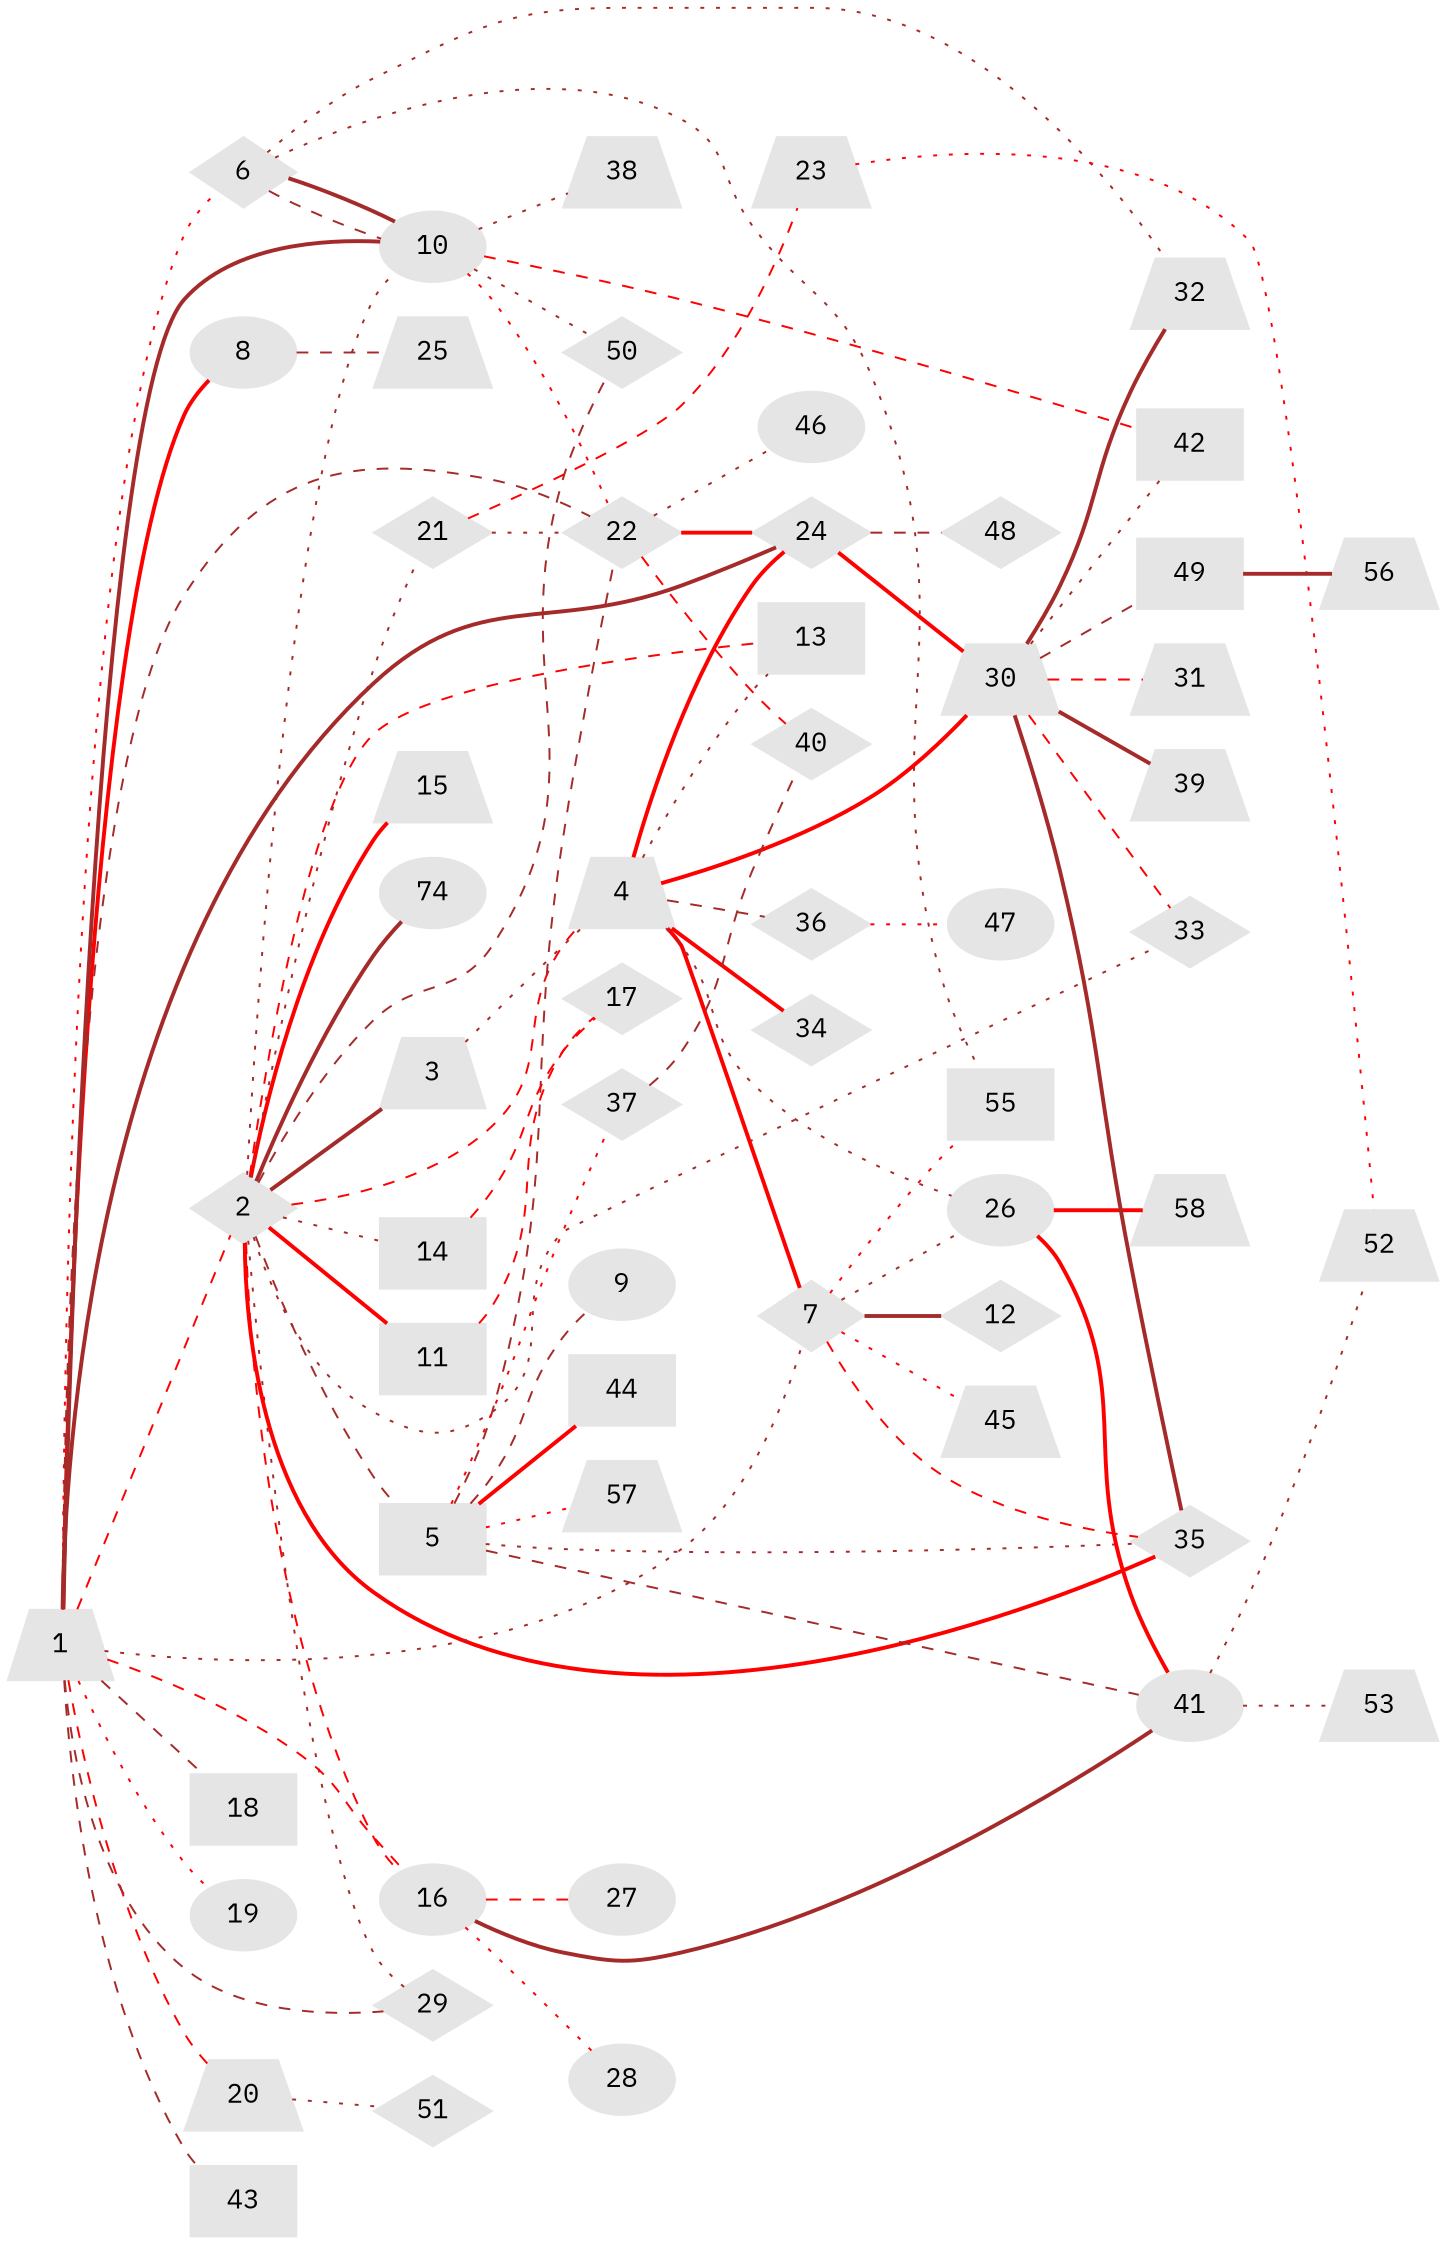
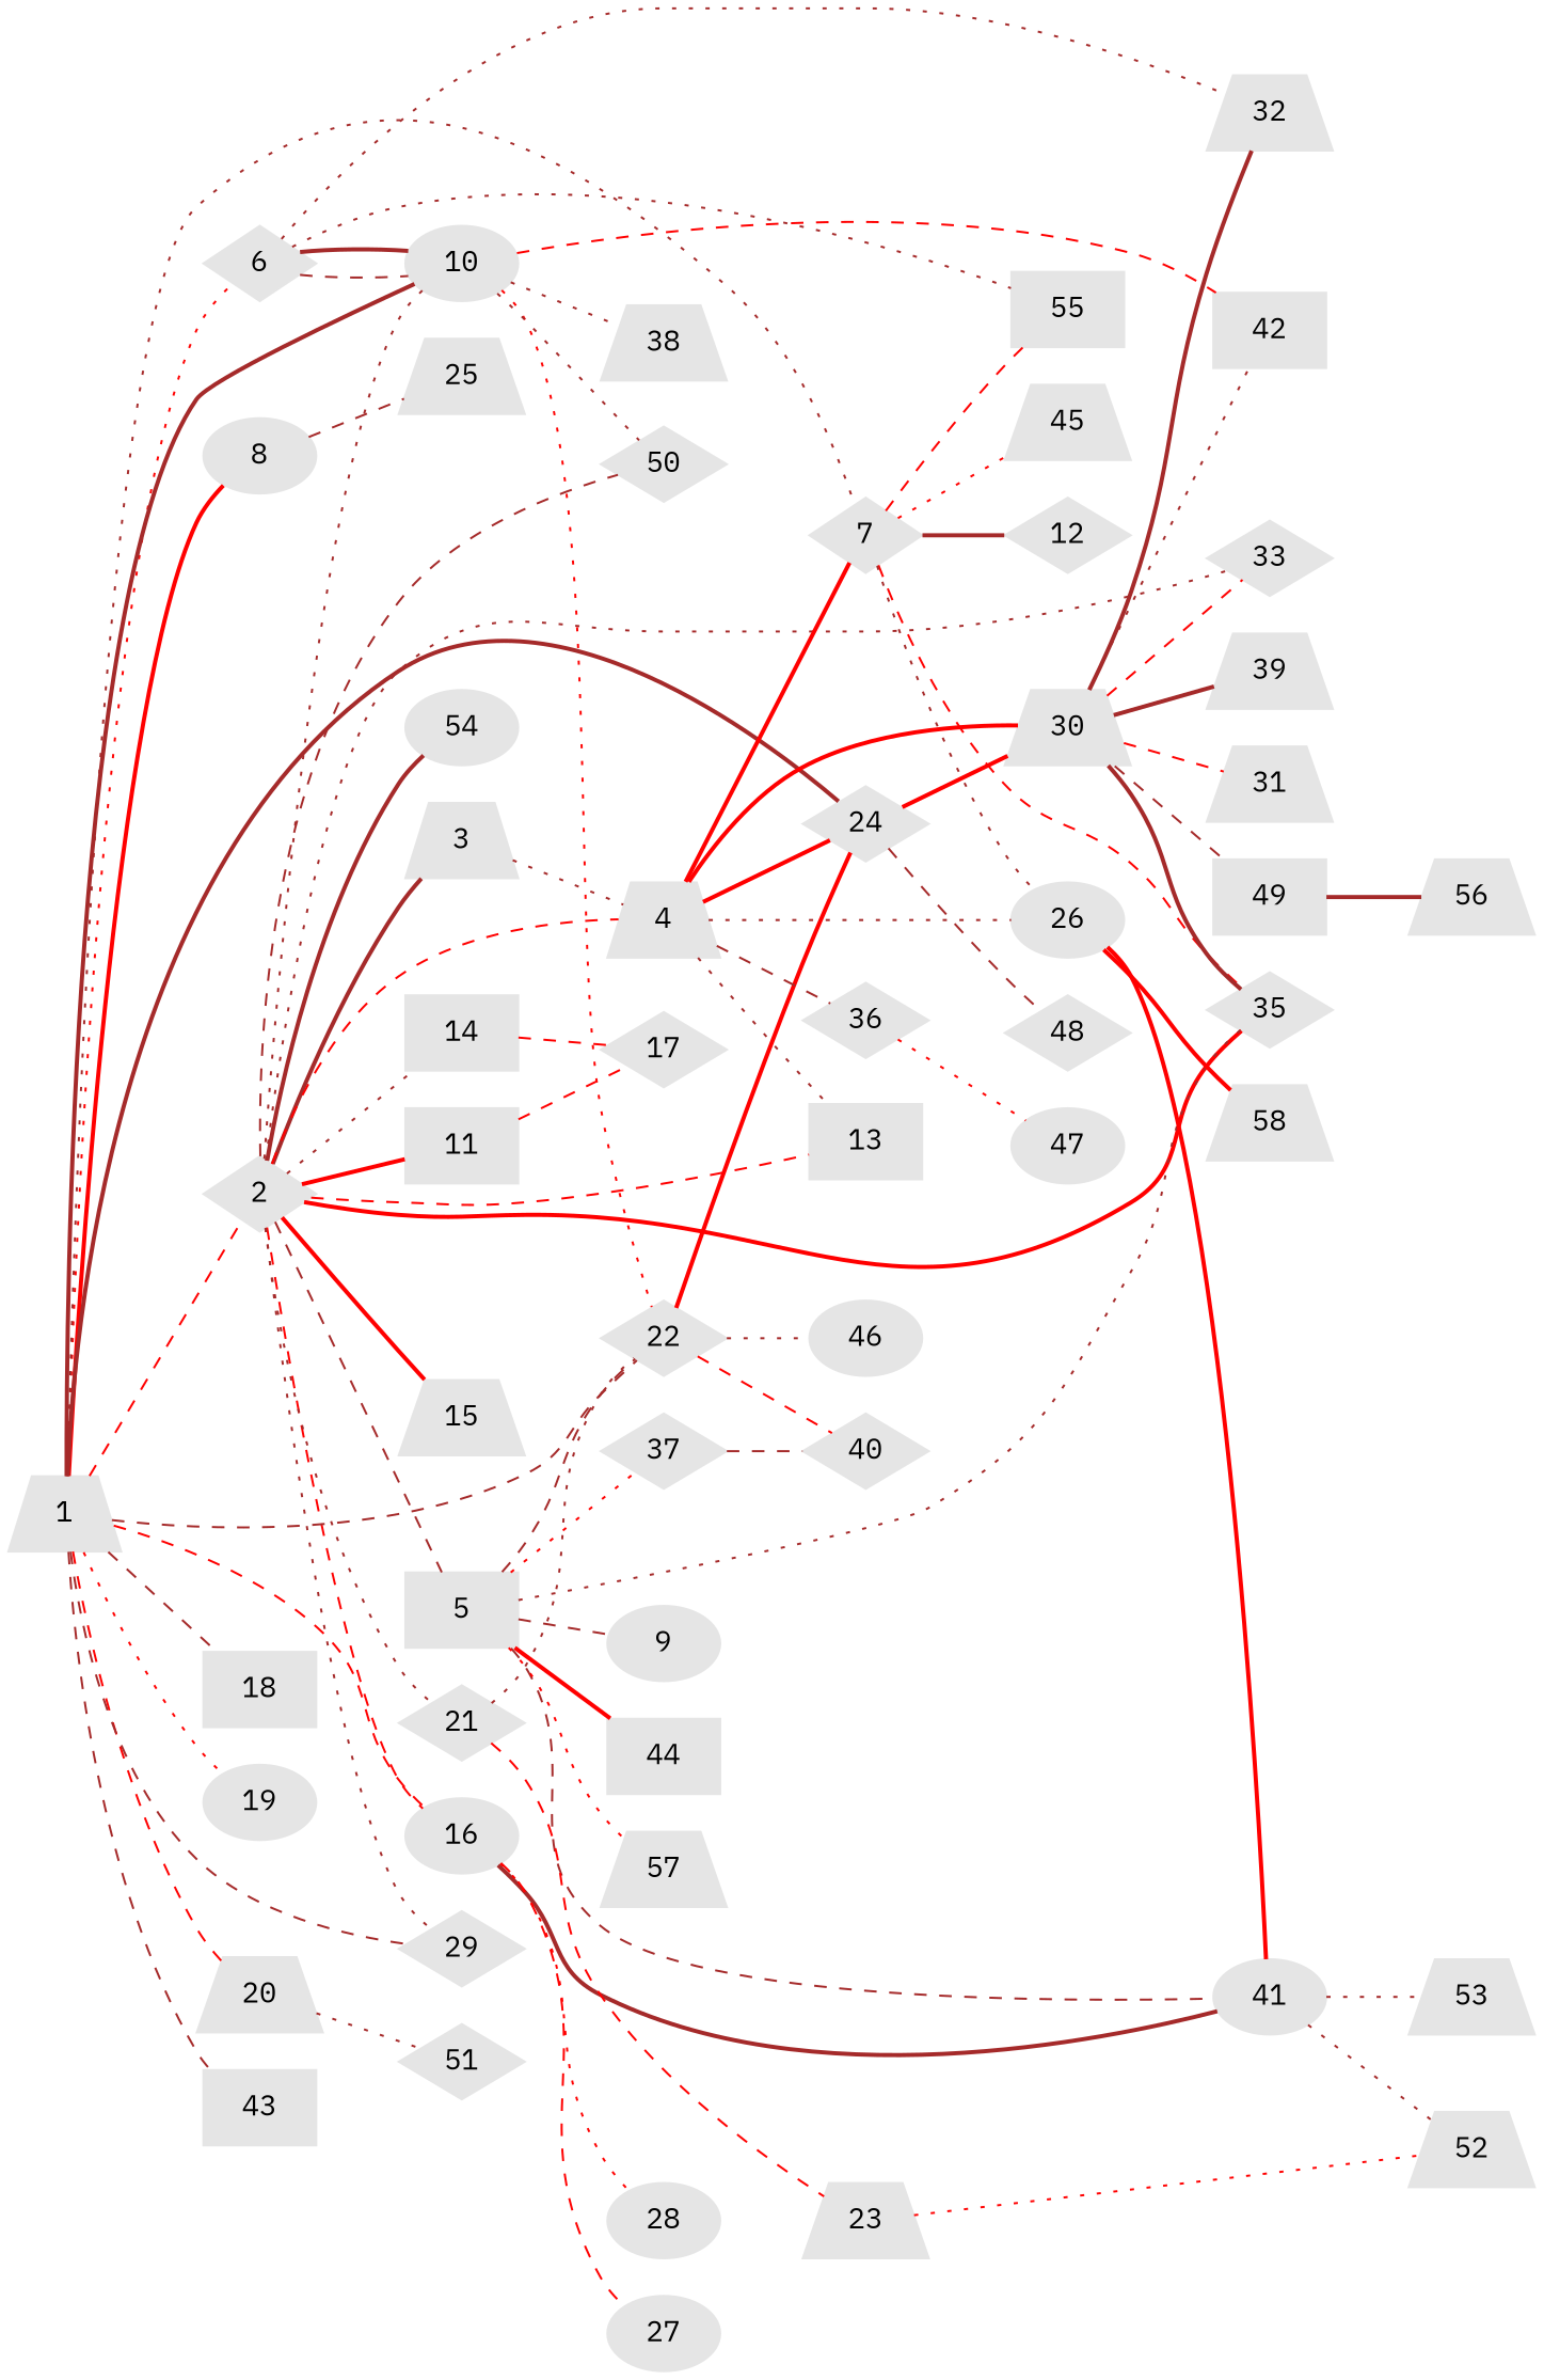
  graph {
    fontname="IBM Plex Mono"
    rankdir=LR
    node [color=gray90 fontname="IBM Plex Mono" shape=diamond style=filled]
    edge [color=brown fontname="IBM Plex Mono" style=dashed]
    2
    1 [shape=trapezium]
    6
    7
    8 [shape=ellipse]
    10 [shape=ellipse]
    16 [shape=ellipse]
    18 [shape=box]
    19 [shape=ellipse]
    20 [shape=trapezium]
    22
    24
    29
    43 [shape=box]
    3 [shape=trapezium]
    4 [shape=trapezium]
    5 [shape=box]
    11 [shape=box]
    13 [shape=box]
    14 [shape=box]
    15 [shape=trapezium]
    21
    35
    50
-   54 [shape=ellipse label=74]
+   54 [shape=ellipse]
    33
    32 [shape=trapezium]
    55 [shape=box]
    26 [shape=ellipse]
    12
    45 [shape=trapezium]
    25 [shape=trapezium]
    38 [shape=trapezium]
    42 [shape=box]
    41 [shape=ellipse]
    27 [shape=ellipse]
    28 [shape=ellipse]
    51
    40
    46 [shape=ellipse]
    30 [shape=trapezium]
    48
-   34
    36
    9 [shape=ellipse]
    37
    44 [shape=box]
    57 [shape=trapezium]
    17
    23 [shape=trapezium]
    31 [shape=trapezium]
    39 [shape=trapezium]
    49 [shape=box]
    58 [shape=trapezium]
    47 [shape=ellipse]
    52 [shape=trapezium]
    53 [shape=trapezium]
    56 [shape=trapezium]
    2 -- 10 [style=dotted]
    2 -- 16 [color=red]
    2 -- 29 [style=dotted]
    2 -- 3 [style=bold]
    2 -- 4 [color=red]
    2 -- 5
    2 -- 11 [color=red style=bold]
    2 -- 13 [color=red]
    2 -- 14 [style=dotted]
    2 -- 15 [color=red style=bold]
    2 -- 21 [style=dotted]
    2 -- 35 [color=red style=bold]
    2 -- 50
    2 -- 54 [style=bold]
    2 -- 33 [style=dotted]
    1 -- 2 [color=red]
    1 -- 6 [color=red style=dotted]
    1 -- 7 [style=dotted]
    1 -- 8 [color=red style=bold]
    1 -- 10 [style=bold]
    1 -- 16 [color=red]
    1 -- 18
    1 -- 19 [color=red style=dotted]
    1 -- 20 [color=red]
    1 -- 22
    1 -- 24 [style=bold]
    1 -- 29
    1 -- 43
    6 -- 10
    6 -- 10 [style=bold]
    6 -- 32 [style=dotted]
    6 -- 55 [style=dotted]
    7 -- 35 [color=red]
-   7 -- 55 [color=red style=dotted]
+   7 -- 55 [color=red]
    7 -- 26 [style=dotted]
    7 -- 12 [style=bold]
    7 -- 45 [color=red style=dotted]
    8 -- 25
    10 -- 22 [color=red style=dotted]
    10 -- 50 [style=dotted]
    10 -- 38 [style=dotted]
    10 -- 42 [color=red]
    16 -- 41 [style=bold]
    16 -- 27 [color=red]
    16 -- 28 [color=red style=dotted]
    20 -- 51 [style=dotted]
    22 -- 24 [color=red style=bold]
    22 -- 40 [color=red]
    22 -- 46 [style=dotted]
    24 -- 30 [color=red style=bold]
    24 -- 48
    3 -- 4 [style=dotted]
    4 -- 7 [color=red style=bold]
    4 -- 24 [color=red style=bold]
    4 -- 13 [style=dotted]
    4 -- 26 [style=dotted]
    4 -- 30 [color=red style=bold]
-   4 -- 34 [color=red style=bold]
    4 -- 36
    5 -- 22
    5 -- 35 [style=dotted]
    5 -- 41
    5 -- 9
    5 -- 37 [color=red style=dotted]
    5 -- 44 [color=red style=bold]
    5 -- 57 [color=red style=dotted]
    11 -- 17 [color=red]
    14 -- 17 [color=red]
    21 -- 22 [style=dotted]
    21 -- 23 [color=red]
    26 -- 41 [color=red style=bold]
    26 -- 58 [color=red style=bold]
    41 -- 52 [style=dotted]
    41 -- 53 [style=dotted]
    30 -- 35 [style=bold]
    30 -- 33 [color=red]
    30 -- 32 [style=bold]
    30 -- 42 [style=dotted]
    30 -- 31 [color=red]
    30 -- 39 [style=bold]
    30 -- 49
    36 -- 47 [color=red style=dotted]
    37 -- 40
    23 -- 52 [color=red style=dotted]
    49 -- 56 [style=bold]
  }
